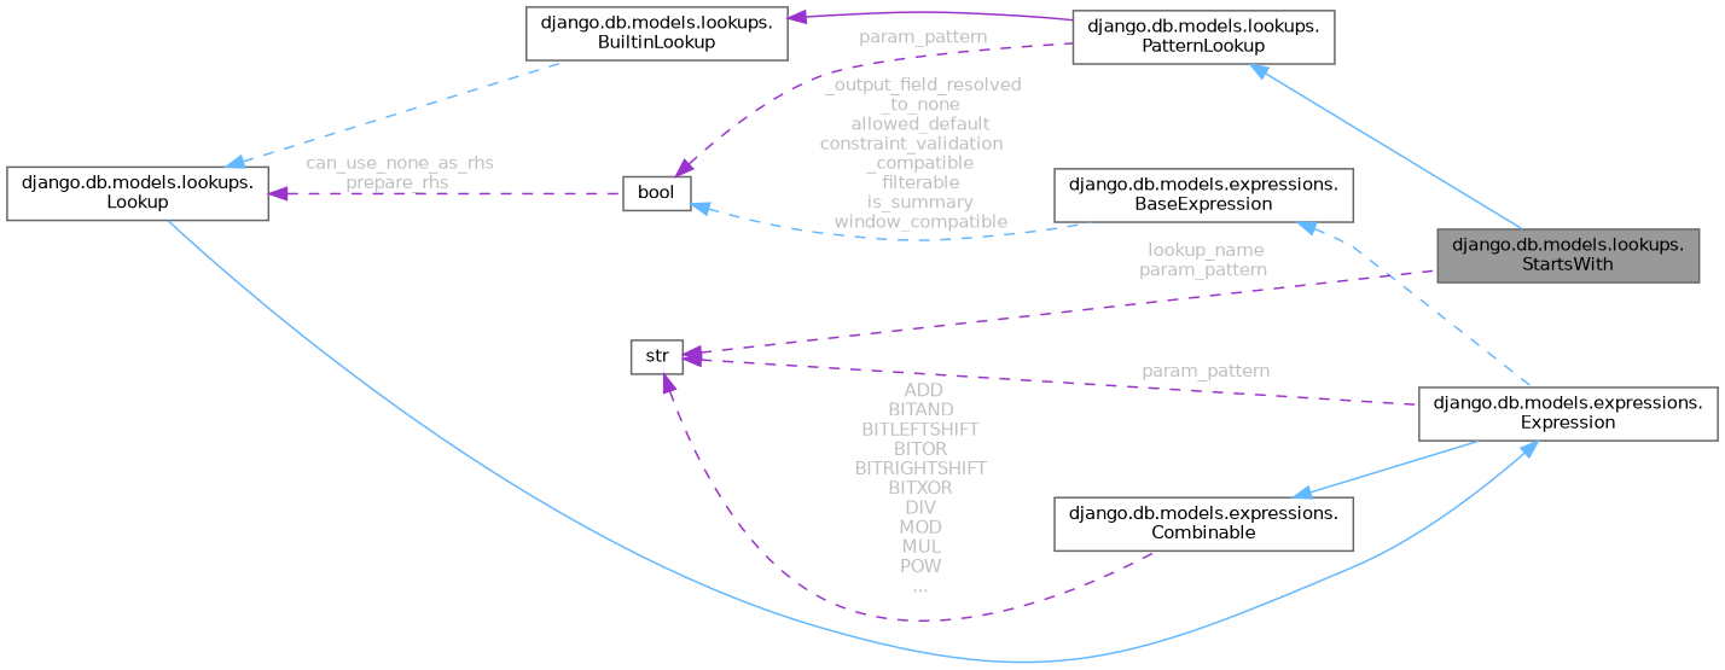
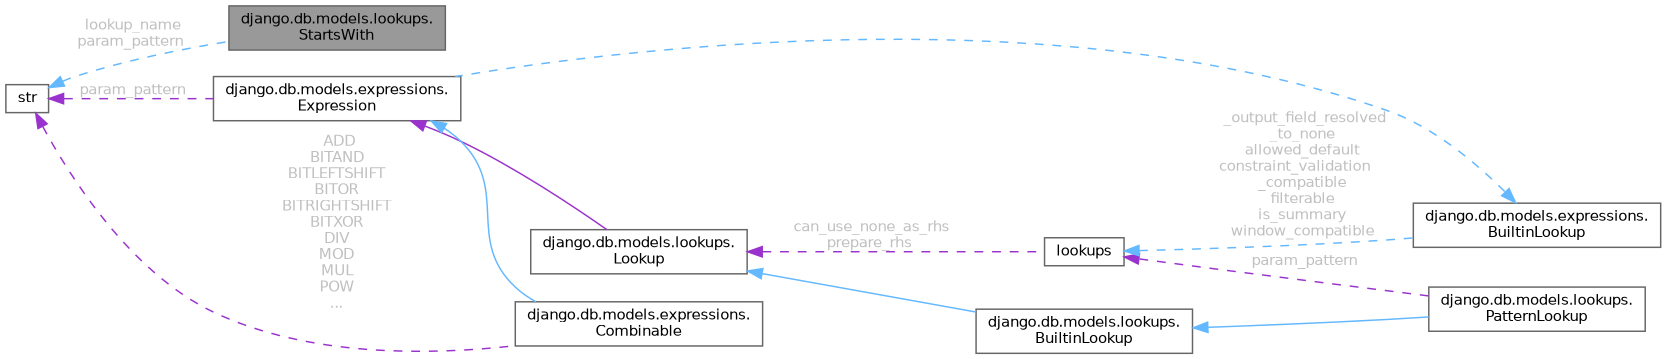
  digraph {
    rankdir=LR
    node [color=gray40 fillcolor=white fontname=Helvetica fontsize=10 shape=box style=filled]
    edge [color=steelblue1 dir=back fontname=Helvetica fontsize=10 labelfontname=Helvetica labelfontsize=10 style=dashed]
    n1 [fillcolor=grey60 fontcolor=black height=0.2 label="django.db.models.lookups.\lStartsWith" width=0.4]
    n2 [height=0.2 label="django.db.models.lookups.\lPatternLookup" width=0.4]
    n3 [height=0.2 label="django.db.models.lookups.\lBuiltinLookup" width=0.4]
    n4 [height=0.2 label="django.db.models.lookups.\lLookup" width=0.4]
-   n5 [height=0.2 label=bool width=0.4]
+   n5 [height=0.2 label=lookups width=0.4]
    n6 [height=0.2 label="django.db.models.expressions.\lExpression" width=0.4]
-   n7 [height=0.2 label="django.db.models.expressions.\lBaseExpression" width=0.4]
+   n7 [height=0.2 label="django.db.models.expressions.\lBuiltinLookup" width=0.4]
    n8 [height=0.2 label="django.db.models.expressions.\lCombinable" width=0.4]
    n9 [height=0.2 label=str width=0.4]
-   n2 -> n1 [style=solid]
-   n3 -> n2 [color=darkorchid3 style=solid]
-   n4 -> n3
+   n3 -> n2 [style=solid]
+   n4 -> n3 [style=solid]
    n4 -> n5 [color=darkorchid3 fontcolor=grey label=" can_use_none_as_rhs\nprepare_rhs"]
    n5 -> n2 [color=darkorchid3 fontcolor=grey label=" param_pattern"]
    n5 -> n7 [fontcolor=grey label=" _output_field_resolved\l_to_none\nallowed_default\nconstraint_validation\l_compatible\nfilterable\nis_summary\nwindow_compatible"]
-   n6 -> n4 [style=solid]
+   n6 -> n4 [color=darkorchid3 style=solid]
    n7 -> n6
-   n8 -> n6 [style=solid]
-   n9 -> n1 [color=darkorchid3 fontcolor=grey label=" lookup_name\nparam_pattern"]
+   n6 -> n8 [style=solid]
+   n9 -> n1 [fontcolor=grey label=" lookup_name\nparam_pattern"]
    n9 -> n6 [color=darkorchid3 fontcolor=grey label=" param_pattern"]
    n9 -> n8 [color=darkorchid3 fontcolor=grey label=" ADD\nBITAND\nBITLEFTSHIFT\nBITOR\nBITRIGHTSHIFT\nBITXOR\nDIV\nMOD\nMUL\nPOW\n..."]
  }
